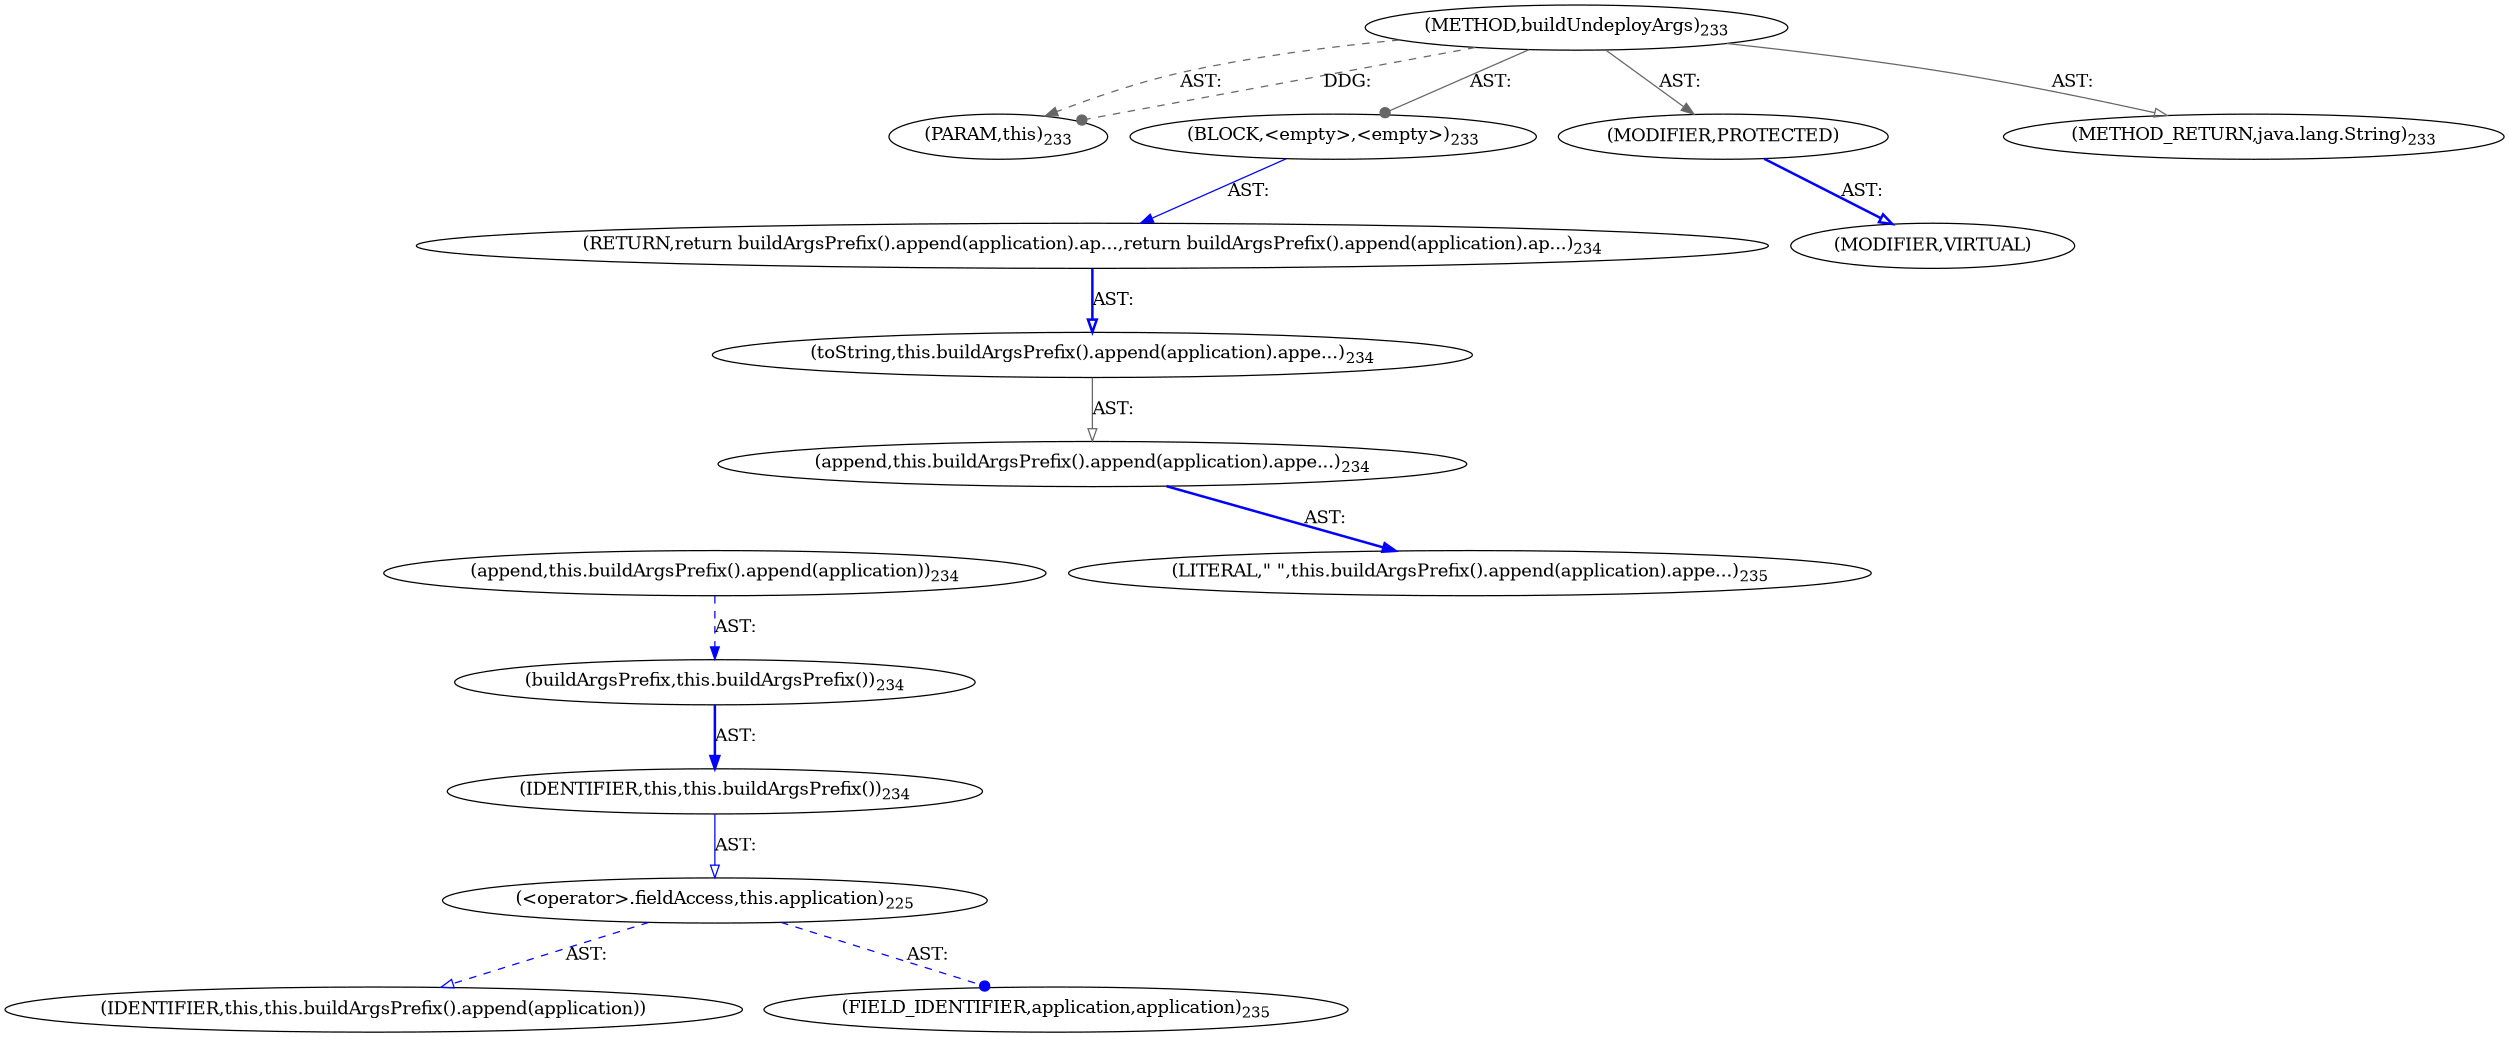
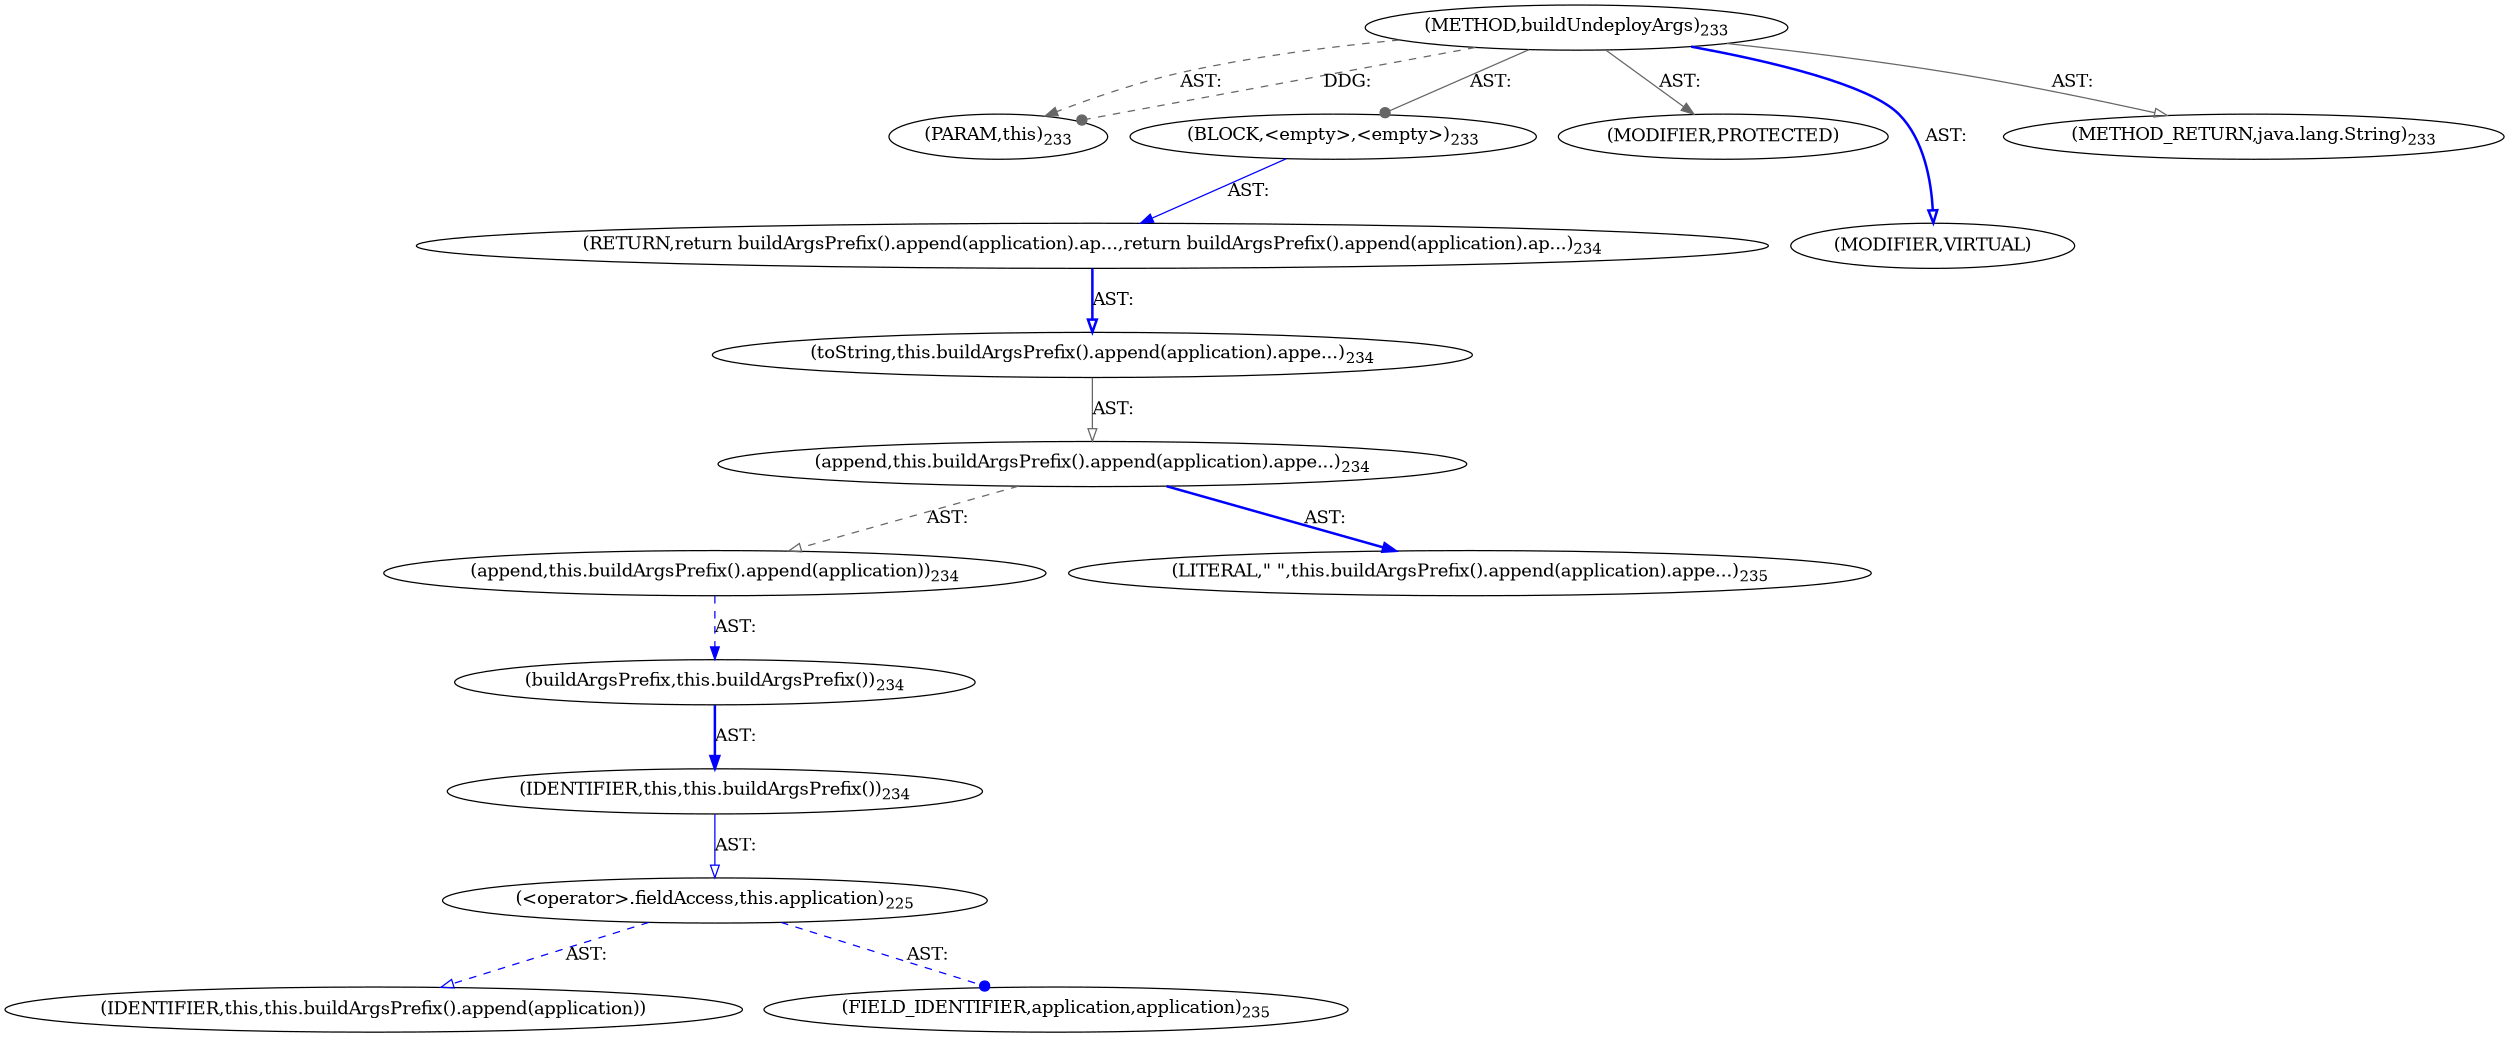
  digraph {
    edge [arrowhead=onormal color=blue style=dashed]
    n1 [label=<(METHOD,buildUndeployArgs)<SUB>233</SUB>>]
    n2 [label=<(PARAM,this)<SUB>233</SUB>>]
    n3 [label=<(BLOCK,&lt;empty&gt;,&lt;empty&gt;)<SUB>233</SUB>>]
    n4 [label=<(MODIFIER,PROTECTED)>]
    n5 [label=<(MODIFIER,VIRTUAL)>]
    n6 [label=<(METHOD_RETURN,java.lang.String)<SUB>233</SUB>>]
    n7 [label=<(RETURN,return buildArgsPrefix().append(application).ap...,return buildArgsPrefix().append(application).ap...)<SUB>234</SUB>>]
    n8 [label=<(toString,this.buildArgsPrefix().append(application).appe...)<SUB>234</SUB>>]
    n9 [label=<(append,this.buildArgsPrefix().append(application).appe...)<SUB>234</SUB>>]
    n10 [label=<(append,this.buildArgsPrefix().append(application))<SUB>234</SUB>>]
    n11 [label=<(LITERAL,&quot; &quot;,this.buildArgsPrefix().append(application).appe...)<SUB>235</SUB>>]
    n12 [label=<(buildArgsPrefix,this.buildArgsPrefix())<SUB>234</SUB>>]
    n13 [label=<(IDENTIFIER,this,this.buildArgsPrefix())<SUB>234</SUB>>]
    n14 [label=<(&lt;operator&gt;.fieldAccess,this.application)<SUB>225</SUB>>]
    n15 [label=<(IDENTIFIER,this,this.buildArgsPrefix().append(application))>]
    n16 [label=<(FIELD_IDENTIFIER,application,application)<SUB>235</SUB>>]
    n1 -> n2 [arrowhead=normal color=gray40 label="AST: "]
    n1 -> n2 [arrowhead=dot color=gray40 label="DDG: "]
    n1 -> n3 [arrowhead=dot color=gray40 label="AST: " style=solid]
    n1 -> n4 [arrowhead=normal color=gray40 label="AST: " style=solid]
-   n4 -> n5 [label="AST: " style=bold]
+   n1 -> n5 [label="AST: " style=bold]
    n1 -> n6 [color=gray40 label="AST: " style=solid]
    n3 -> n7 [arrowhead=normal label="AST: " style=solid]
    n7 -> n8 [label="AST: " style=bold]
    n8 -> n9 [color=gray40 label="AST: " style=solid]
+   n9 -> n10 [color=gray40 label="AST: "]
    n9 -> n11 [arrowhead=normal label="AST: " style=bold]
    n10 -> n12 [arrowhead=normal label="AST: "]
    n12 -> n13 [arrowhead=normal label="AST: " style=bold]
    n13 -> n14 [label="AST: " style=solid]
    n14 -> n15 [label="AST: "]
    n14 -> n16 [arrowhead=dot label="AST: "]
  }
